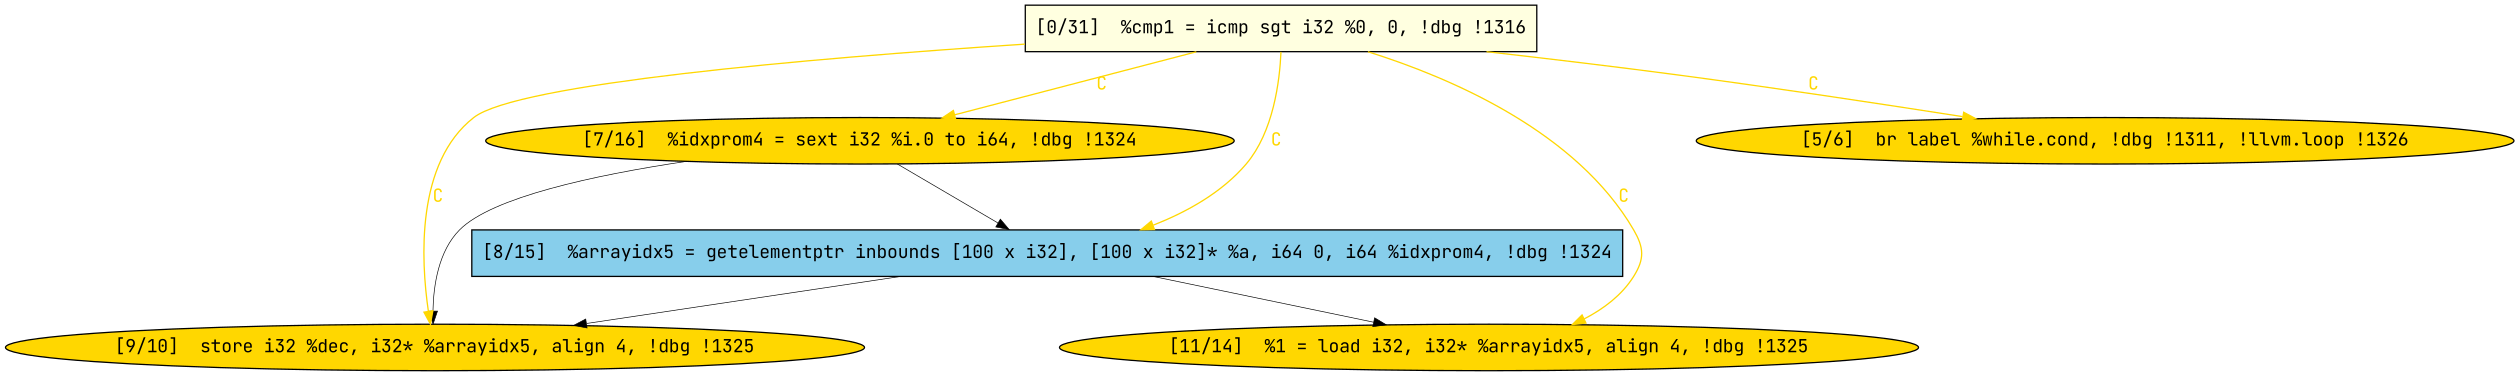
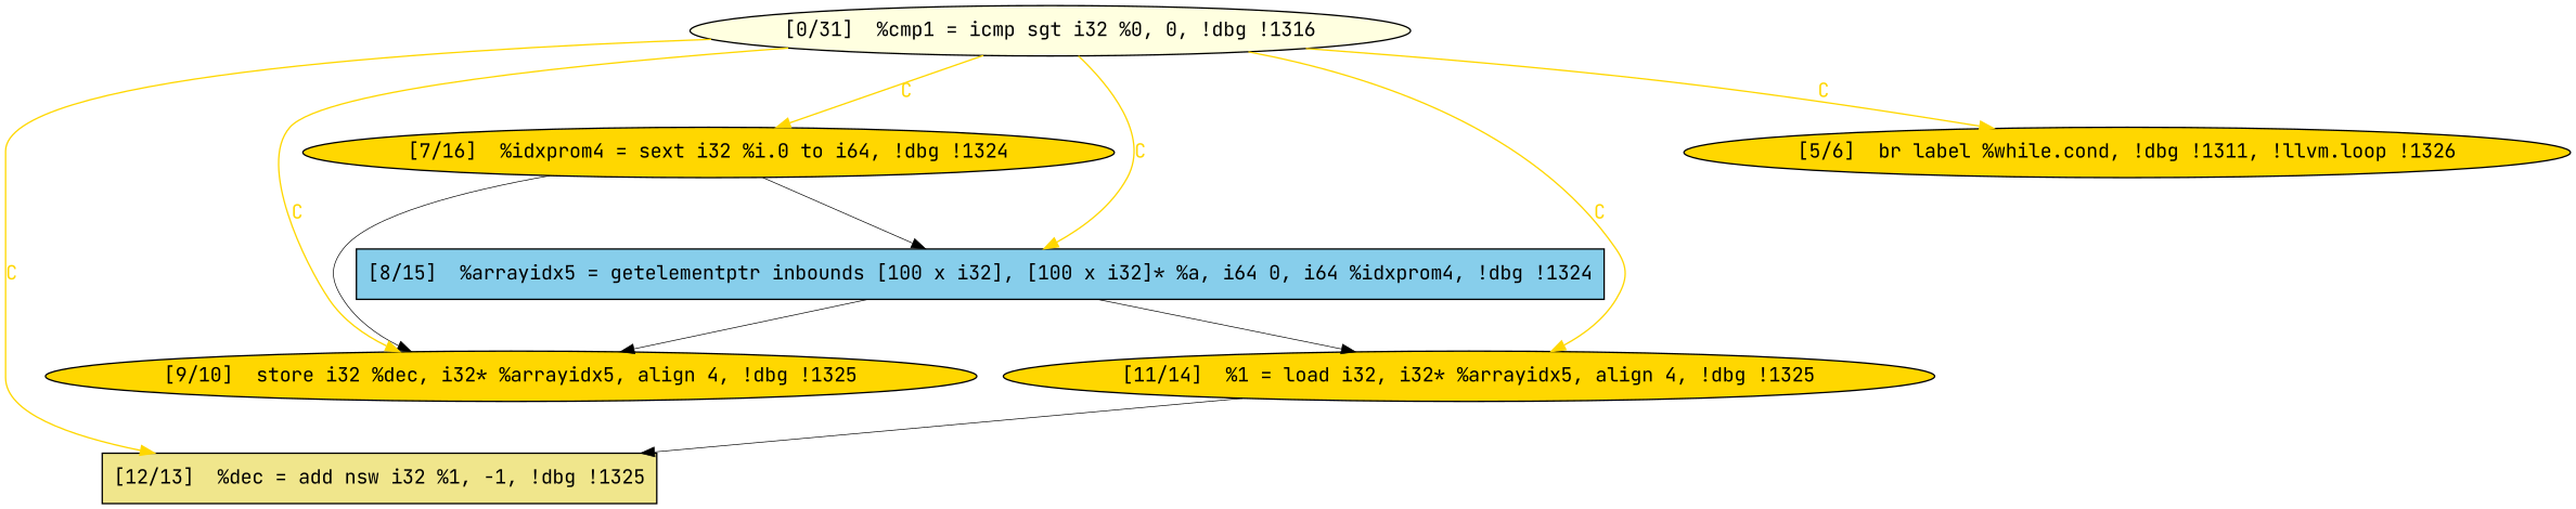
  digraph {
    fontname="JetBrains Mono"
    node [fillcolor=gold fontname="JetBrains Mono" shape=ellipse style=filled]
    edge [color=gold fontcolor=gold fontname="JetBrains Mono" penwidth=1.0 style=solid]
+   n1 [fillcolor=khaki label="[12/13]  %dec = add nsw i32 %1, -1, !dbg !1325" shape=rectangle]
    n2 [label="[9/10]  store i32 %dec, i32* %arrayidx5, align 4, !dbg !1325"]
    n3 [label="[7/16]  %idxprom4 = sext i32 %i.0 to i64, !dbg !1324"]
    n4 [fillcolor=skyblue label="[8/15]  %arrayidx5 = getelementptr inbounds [100 x i32], [100 x i32]* %a, i64 0, i64 %idxprom4, !dbg !1324" shape=rectangle]
    n5 [label="[11/14]  %1 = load i32, i32* %arrayidx5, align 4, !dbg !1325"]
-   n6 [fillcolor=lightyellow label="[0/31]  %cmp1 = icmp sgt i32 %0, 0, !dbg !1316" shape=rectangle]
+   n6 [fillcolor=lightyellow label="[0/31]  %cmp1 = icmp sgt i32 %0, 0, !dbg !1316"]
    n7 [label="[5/6]  br label %while.cond, !dbg !1311, !llvm.loop !1326"]
    n3 -> n2 [color=black fontcolor=black penwidth=0.5]
    n3 -> n4 [color=black fontcolor=black penwidth=0.5]
    n4 -> n2 [color=black fontcolor=black penwidth=0.5]
    n4 -> n5 [color=black fontcolor=black penwidth=0.5]
+   n5 -> n1 [color=black fontcolor=black penwidth=0.5]
+   n6 -> n1 [label=C]
    n6 -> n2 [label=C]
    n6 -> n3 [label=C]
    n6 -> n4 [label=C]
    n6 -> n5 [label=C]
    n6 -> n7 [label=C]
  }
